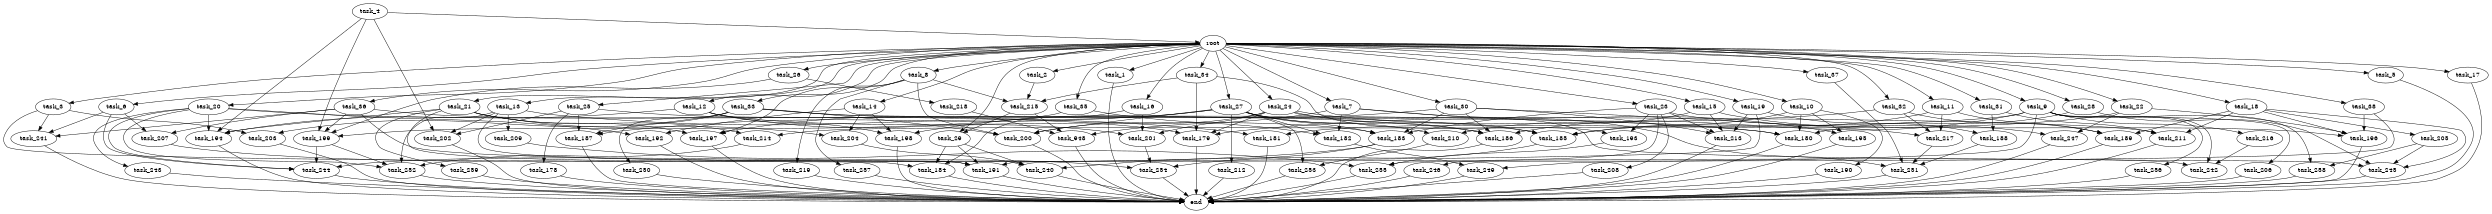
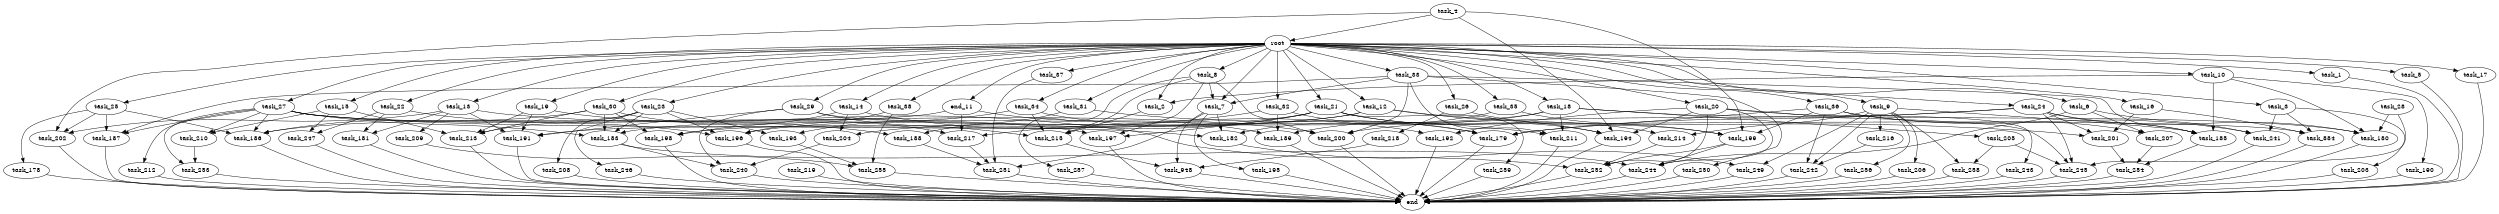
  digraph {
    root
    task_1
    task_2
    task_3
    task_5
    task_6
    task_7
    task_8
    task_9
    task_10
-   task_11
+   task_11 [label=end_11]
    task_12
    task_13
    task_14
    task_15
    task_16
    task_17
    task_18
    task_19
    task_20
    task_21
    task_22
    task_23
    task_24
    task_25
    task_26
    task_27
    task_28
    task_29
    task_30
    task_31
    task_32
    task_33
    task_34
    task_35
    task_36
    task_37
    task_38
    end
    task_215
-   task_184
+   task_184 [label=task_884]
    task_203
    task_241
    task_4
    task_194
    task_199
    task_202
    task_207
    task_244
    task_182
    task_195
    n52 [label=task_948]
    task_251
    task_197
    task_200
    task_219
    task_257
    task_185
    task_206
    task_214
    task_216
    task_242
    task_249
    task_256
    task_258
    task_180
    task_190
    task_186
    task_189
    task_217
    task_183
    task_198
    task_201
    task_181
    task_191
    task_209
    task_252
    task_192
    task_204
    task_210
    task_213
    task_247
    task_196
    task_205
    task_211
    task_245
    task_188
    task_243
    task_259
    task_193
    task_208
    task_246
    task_179
    task_178
    task_187
    task_218
    task_212
    task_253
    task_240
    task_250
    task_255
    task_254
    root -> task_1
    root -> task_2
    root -> task_3
    root -> task_5
    root -> task_6
    root -> task_7
    root -> task_8
    root -> task_9
    root -> task_10
    root -> task_11
    root -> task_12
    root -> task_13
    root -> task_14
    root -> task_15
    root -> task_16
    root -> task_17
    root -> task_18
    root -> task_19
    root -> task_20
    root -> task_21
    root -> task_22
    root -> task_23
    root -> task_24
    root -> task_25
    root -> task_26
    root -> task_27
-   root -> task_28
    root -> task_29
    root -> task_30
    root -> task_31
    root -> task_32
    root -> task_33
    root -> task_34
    root -> task_35
    root -> task_36
    root -> task_37
    root -> task_38
    task_1 -> end
    task_2 -> task_215
    task_3 -> task_184
    task_3 -> task_203
    task_3 -> task_241
    task_5 -> end
    task_6 -> task_241
    task_6 -> task_207
    task_6 -> task_244
    task_7 -> task_182
    task_7 -> task_195
    task_7 -> n52
    task_7 -> task_251
    task_8 -> task_215
    task_8 -> task_197
    task_8 -> task_200
-   task_8 -> task_219
+   task_8 -> task_7
    task_8 -> task_257
    task_9 -> task_185
    task_9 -> task_206
    task_9 -> task_214
    task_9 -> task_216
    task_9 -> task_242
    task_9 -> task_249
    task_9 -> task_256
    task_9 -> task_258
-   task_10 -> task_195
+   task_10 -> task_2
    task_10 -> task_185
    task_10 -> task_180
    task_10 -> task_190
    task_11 -> task_186
    task_11 -> task_189
    task_11 -> task_217
    task_12 -> task_194
    task_12 -> task_183
    task_12 -> task_198
    task_12 -> task_201
    task_13 -> task_202
    task_13 -> task_181
    task_13 -> task_191
    task_13 -> task_209
    task_13 -> task_252
    task_14 -> task_198
    task_14 -> task_192
    task_14 -> task_204
    task_15 -> task_210
    task_15 -> task_213
    task_15 -> task_247
    task_16 -> task_184
    task_16 -> task_201
    task_17 -> end
    task_18 -> task_189
    task_18 -> task_196
    task_18 -> task_205
    task_18 -> task_211
    task_18 -> task_245
    task_19 -> task_191
    task_19 -> task_213
    task_19 -> task_188
    task_20 -> task_194
    task_20 -> task_244
    task_20 -> task_180
    task_20 -> task_252
    task_20 -> task_192
    task_20 -> task_243
    task_21 -> task_194
    task_21 -> task_197
    task_21 -> task_214
    task_21 -> task_191
    task_21 -> task_204
    task_21 -> task_259
    task_22 -> task_181
    task_22 -> task_247
    task_22 -> task_196
    task_23 -> task_183
    task_23 -> task_213
    task_23 -> task_196
    task_23 -> task_193
    task_23 -> task_208
    task_23 -> task_246
    task_24 -> task_200
    task_24 -> task_185
    task_24 -> task_180
    task_24 -> task_201
    task_24 -> task_245
    task_24 -> task_179
    task_25 -> task_202
    task_25 -> task_186
    task_25 -> task_178
    task_25 -> task_187
    task_26 -> task_199
    task_26 -> task_218
    task_27 -> task_182
    task_27 -> task_197
    task_27 -> task_200
    task_27 -> task_186
    task_27 -> task_183
    task_27 -> task_210
    task_27 -> task_187
    task_27 -> task_212
    task_27 -> task_253
    task_28 -> task_180
    task_28 -> task_245
-   task_215 -> task_29
+   task_29 -> task_215
    task_29 -> task_184
    task_29 -> task_191
    task_29 -> task_240
    task_30 -> task_186
    task_30 -> task_217
    task_30 -> task_183
    task_30 -> task_198
    task_30 -> task_213
    task_31 -> task_211
    task_31 -> task_188
    task_32 -> task_189
    task_32 -> task_217
    task_32 -> task_179
-   task_33 -> task_203
+   task_33 -> task_7
    task_33 -> task_200
    task_33 -> task_185
    task_33 -> task_211
    task_33 -> task_187
    task_33 -> task_250
    task_34 -> task_215
    task_34 -> task_193
    task_34 -> task_179
    task_35 -> task_199
    task_35 -> task_182
    task_36 -> task_241
    task_36 -> task_199
    task_36 -> task_207
    task_36 -> task_242
    task_36 -> task_179
    task_37 -> task_251
    task_38 -> task_196
    task_38 -> task_255
    task_215 -> n52
    task_184 -> end
    task_203 -> end
    task_241 -> end
    task_4 -> root
    task_4 -> task_194
    task_4 -> task_199
    task_4 -> task_202
    task_194 -> end
    task_199 -> task_244
    task_199 -> task_252
    task_202 -> end
    task_207 -> task_254
    task_244 -> end
    task_182 -> task_249
    task_195 -> end
    n52 -> end
    task_251 -> end
    task_197 -> end
    task_200 -> end
    task_219 -> end
    task_257 -> end
    task_185 -> task_254
    task_206 -> end
    task_214 -> task_252
    task_216 -> task_242
+   task_242 -> end
    task_249 -> end
    task_256 -> end
    task_258 -> end
    task_180 -> end
    task_190 -> end
    task_186 -> end
    task_189 -> end
    task_217 -> task_251
    task_183 -> task_244
    task_183 -> task_240
    task_198 -> end
    task_201 -> task_254
    task_181 -> end
    task_191 -> end
    task_209 -> task_255
    task_252 -> end
    task_192 -> end
    task_204 -> task_240
    task_210 -> task_253
    task_213 -> end
    task_247 -> end
    task_196 -> end
    task_205 -> task_258
    task_205 -> task_245
    task_211 -> end
    task_245 -> end
    task_188 -> task_251
    task_243 -> end
    task_259 -> end
    task_193 -> task_255
    task_208 -> end
    task_246 -> end
    task_179 -> end
    task_178 -> end
    task_187 -> end
    task_218 -> n52
    task_212 -> end
    task_253 -> end
    task_240 -> end
    task_250 -> end
    task_255 -> end
    task_254 -> end
  }
